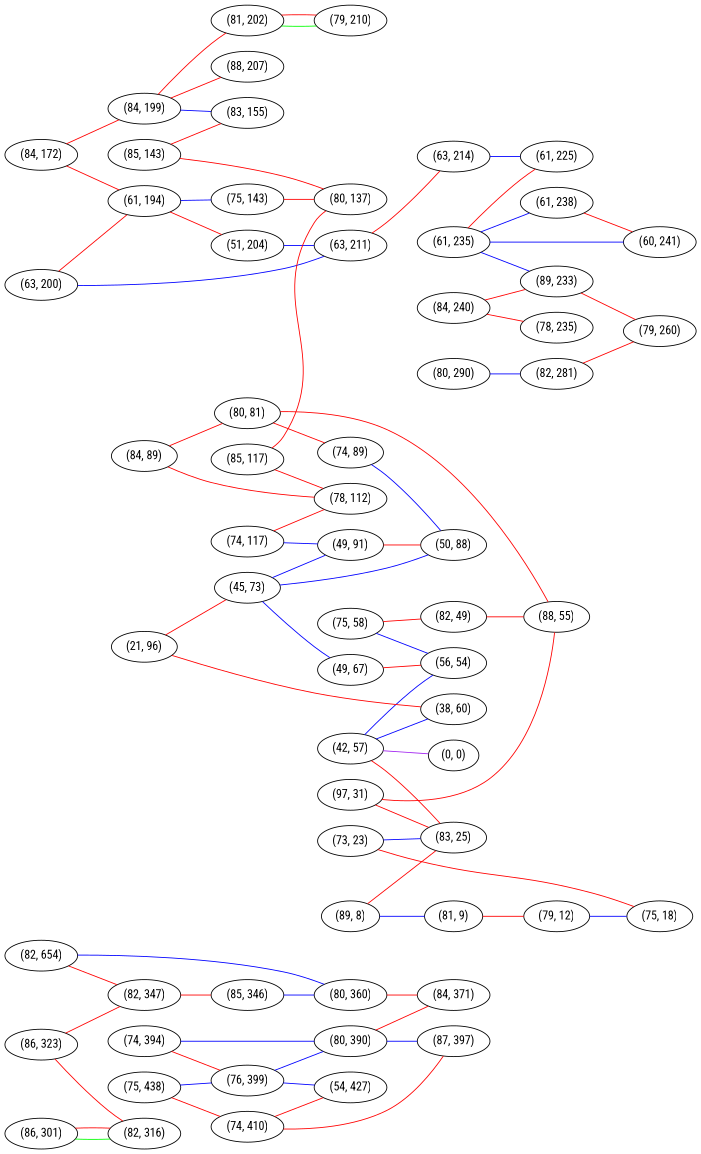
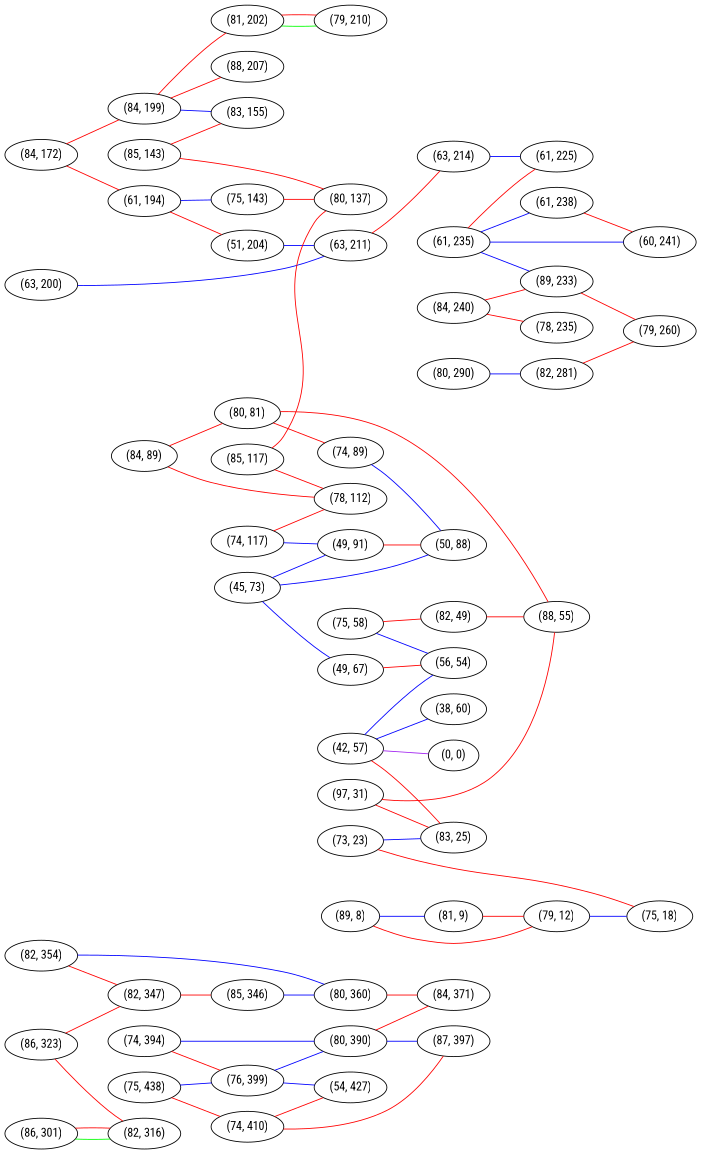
  graph {
    fontname="Roboto Condensed"
    rankdir=LR
    node [fontname="Roboto Condensed"]
    edge [color=red fontname="Roboto Condensed" weight=1]
    "(86, 323)"
    "(82, 347)"
    "(82, 316)"
    "(85, 346)"
    "(84, 172)"
    "(84, 199)"
    "(61, 194)"
    "(83, 155)"
    "(81, 202)"
    "(88, 207)"
    "(75, 143)"
    "(51, 204)"
    "(84, 89)"
    "(80, 81)"
    "(78, 112)"
    "(88, 55)"
    "(74, 89)"
    "(75, 438)"
    "(76, 399)"
    "(74, 410)"
    "(80, 390)"
    "(54, 427)"
    "(87, 397)"
    "(80, 290)"
    "(82, 281)"
    "(79, 260)"
    "(79, 210)"
    "(42, 57)"
    "(0, 0)"
    "(38, 60)"
    "(56, 54)"
    "(83, 25)"
    "(75, 58)"
    "(82, 49)"
    "(63, 200)"
    "(63, 211)"
    "(63, 214)"
    n38 [label="(74, 394)"]
    "(84, 371)"
    "(84, 240)"
    "(78, 235)"
    "(89, 233)"
    "(50, 88)"
    "(85, 143)"
    "(80, 137)"
    "(85, 117)"
-   "(21, 96)"
    "(45, 73)"
    "(49, 67)"
    "(49, 91)"
-   "(82, 354)" [label="(82, 654)"]
+   "(82, 354)"
    "(80, 360)"
    "(73, 23)"
    "(75, 18)"
    "(74, 117)"
    "(97, 31)"
    "(61, 235)"
    "(61, 238)"
    "(60, 241)"
    "(61, 225)"
    "(89, 8)"
    "(81, 9)"
    "(79, 12)"
    "(86, 301)"
    "(86, 323)" -- "(82, 347)"
    "(86, 323)" -- "(82, 316)"
    "(82, 347)" -- "(85, 346)"
    "(85, 346)" -- "(80, 360)" [color=blue weight=3]
    "(84, 172)" -- "(84, 199)"
    "(84, 172)" -- "(61, 194)"
    "(84, 199)" -- "(83, 155)" [color=blue weight=3]
    "(84, 199)" -- "(81, 202)"
    "(84, 199)" -- "(88, 207)"
    "(61, 194)" -- "(75, 143)" [color=blue weight=3]
    "(61, 194)" -- "(51, 204)"
    "(81, 202)" -- "(79, 210)" [color=green weight=2]
    "(81, 202)" -- "(79, 210)"
    "(75, 143)" -- "(80, 137)"
    "(51, 204)" -- "(63, 211)" [color=blue weight=3]
    "(84, 89)" -- "(80, 81)"
    "(84, 89)" -- "(78, 112)"
    "(80, 81)" -- "(88, 55)"
    "(80, 81)" -- "(74, 89)"
    "(74, 89)" -- "(50, 88)" [color=blue weight=3]
    "(75, 438)" -- "(76, 399)" [color=blue weight=3]
    "(75, 438)" -- "(74, 410)"
    "(76, 399)" -- "(80, 390)" [color=blue weight=3]
    "(76, 399)" -- "(54, 427)" [color=blue weight=3]
    "(74, 410)" -- "(54, 427)"
    "(74, 410)" -- "(87, 397)"
    "(80, 390)" -- "(87, 397)" [color=blue weight=3]
    "(80, 390)" -- "(84, 371)"
    "(80, 290)" -- "(82, 281)" [color=blue weight=3]
    "(82, 281)" -- "(79, 260)"
    "(42, 57)" -- "(0, 0)" [color=purple weight=4]
    "(42, 57)" -- "(38, 60)" [color=blue weight=3]
    "(42, 57)" -- "(56, 54)" [color=blue weight=3]
    "(42, 57)" -- "(83, 25)"
    "(75, 58)" -- "(56, 54)" [color=blue weight=3]
    "(75, 58)" -- "(82, 49)"
    "(82, 49)" -- "(88, 55)"
-   "(63, 200)" -- "(61, 194)"
    "(63, 200)" -- "(63, 211)" [color=blue weight=3]
    "(63, 211)" -- "(63, 214)"
    "(63, 214)" -- "(61, 225)" [color=blue weight=3]
    n38 -- "(76, 399)"
    n38 -- "(80, 390)" [color=blue weight=3]
    "(84, 240)" -- "(78, 235)"
    "(84, 240)" -- "(89, 233)"
    "(89, 233)" -- "(79, 260)"
    "(85, 143)" -- "(83, 155)"
    "(85, 143)" -- "(80, 137)"
    "(85, 117)" -- "(78, 112)"
    "(85, 117)" -- "(80, 137)"
-   "(21, 96)" -- "(38, 60)"
-   "(21, 96)" -- "(45, 73)"
    "(45, 73)" -- "(50, 88)" [color=blue weight=3]
    "(45, 73)" -- "(49, 67)" [color=blue weight=3]
    "(45, 73)" -- "(49, 91)" [color=blue weight=3]
    "(49, 67)" -- "(56, 54)"
    "(49, 91)" -- "(50, 88)"
    "(82, 354)" -- "(82, 347)"
    "(82, 354)" -- "(80, 360)" [color=blue weight=3]
    "(80, 360)" -- "(84, 371)"
    "(73, 23)" -- "(83, 25)" [color=blue weight=3]
    "(73, 23)" -- "(75, 18)"
    "(74, 117)" -- "(78, 112)"
    "(74, 117)" -- "(49, 91)" [color=blue weight=3]
    "(97, 31)" -- "(88, 55)"
    "(97, 31)" -- "(83, 25)"
    "(61, 235)" -- "(89, 233)" [color=blue weight=3]
    "(61, 235)" -- "(61, 238)" [color=blue weight=3]
    "(61, 235)" -- "(60, 241)" [color=blue weight=3]
    "(61, 235)" -- "(61, 225)"
    "(61, 238)" -- "(60, 241)"
-   "(89, 8)" -- "(83, 25)"
+   "(89, 8)" -- "(79, 12)"
    "(89, 8)" -- "(81, 9)" [color=blue weight=3]
    "(81, 9)" -- "(79, 12)"
    "(79, 12)" -- "(75, 18)" [color=blue weight=3]
    "(86, 301)" -- "(82, 316)" [color=green weight=2]
    "(86, 301)" -- "(82, 316)"
  }
